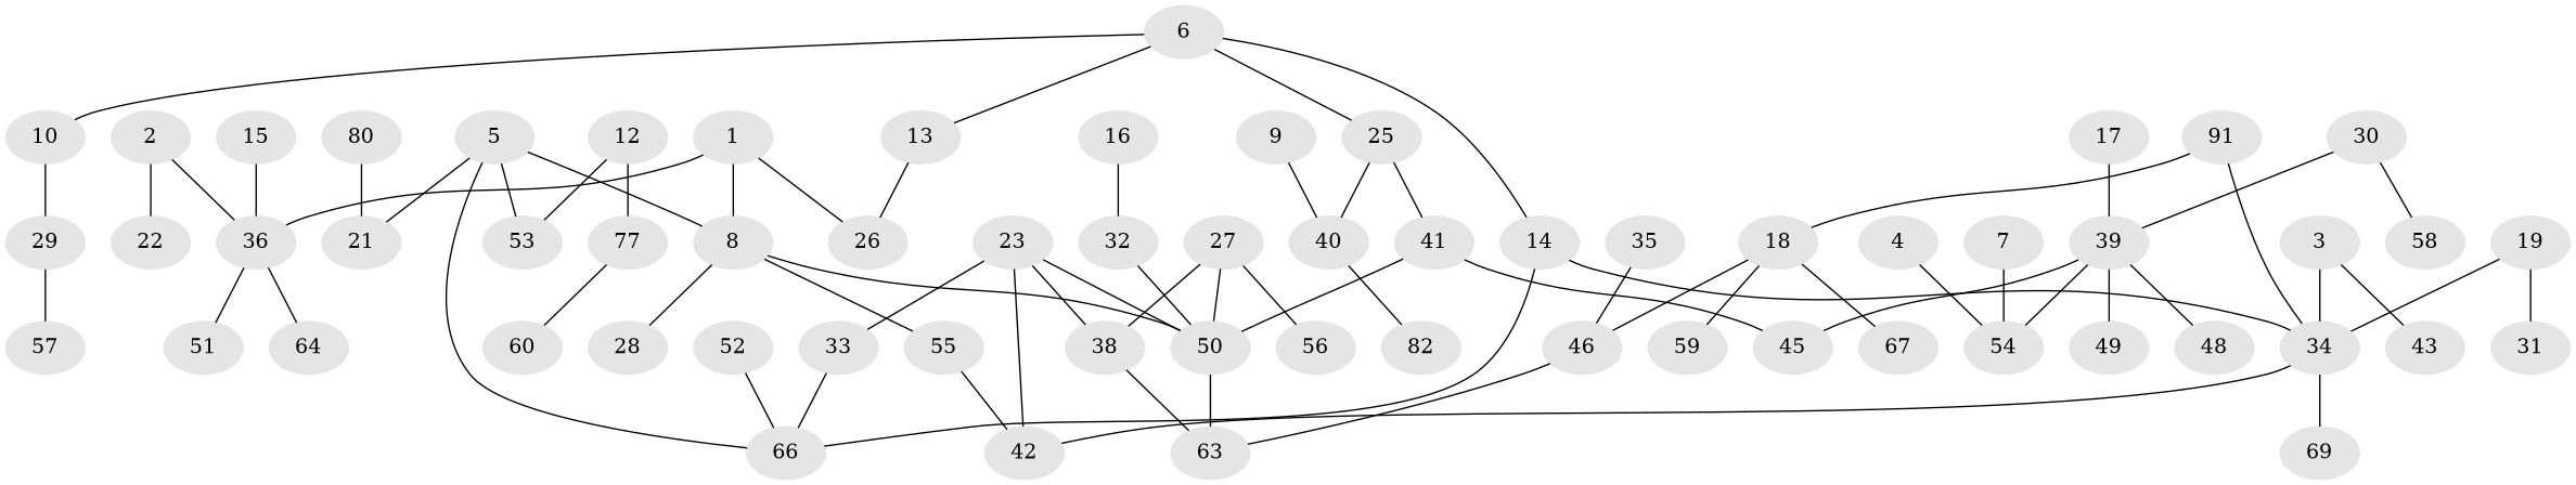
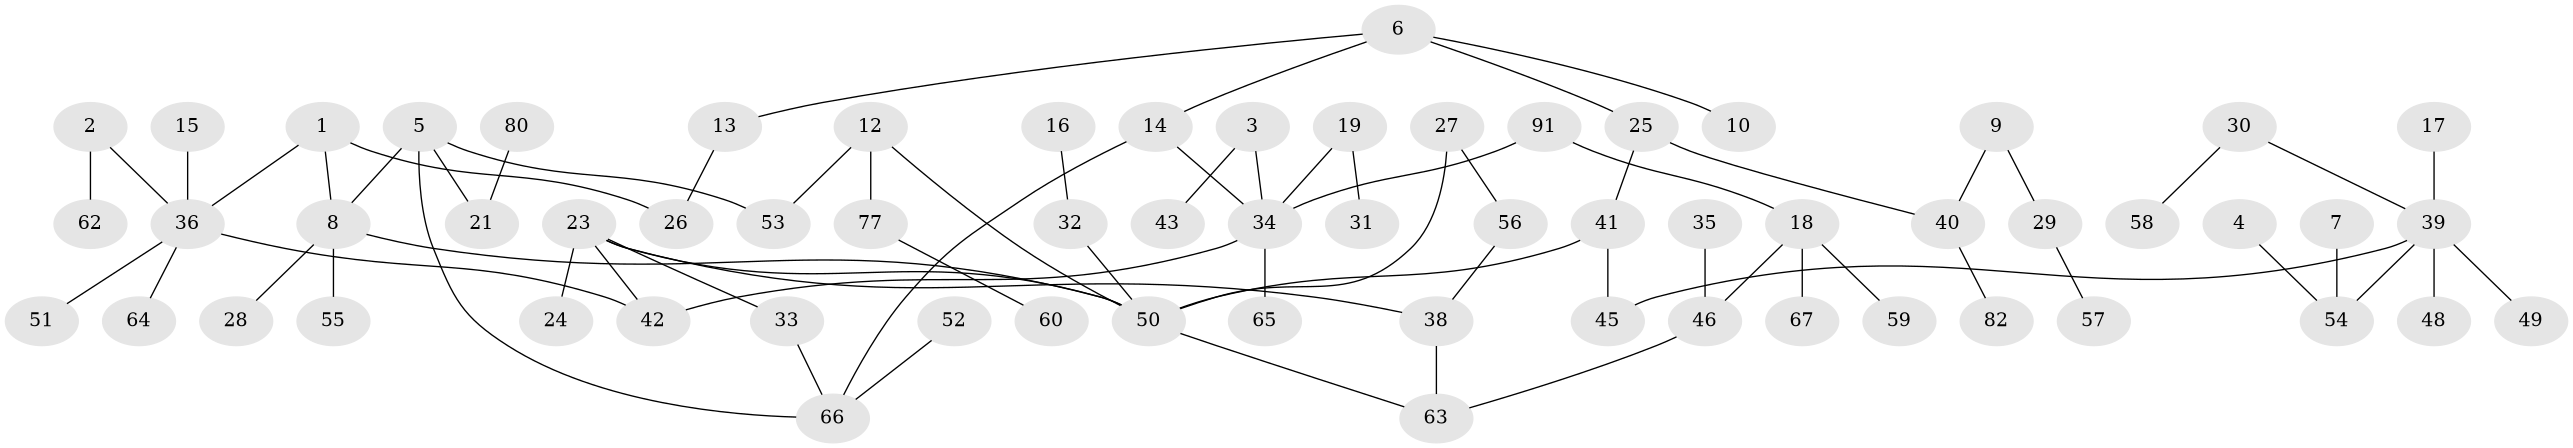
  graph {
    node [color=gray90 style=filled]
    edge [weight=1.0]
    1
    8
    26
    36
    2
-   22
+   22 [label=62]
    28
    50
    55
    42
    51
    64
    3
    34
    43
-   65 [label=69]
+   65
    4
    54
    5
    21
    53
    66
    6
    10
    13
    14
    25
    29
    40
    41
    7
    63
    9
    n34 [label=82]
    57
    n36 [label=91]
    18
    46
    59
    67
    12
    n42 [label=77]
    60
    15
    16
    32
    17
    39
    45
    48
    49
    19
    31
    n54 [label=80]
    23
+   24
    33
    38
    27
    56
    30
    58
    35
    52
    1 -- 8
    1 -- 26
    1 -- 36
    8 -- 28
    8 -- 50
    8 -- 55
-   55 -- 42
+   36 -- 42
    36 -- 51
    36 -- 64
    2 -- 36
    2 -- 22
    50 -- 63
    3 -- 34
    3 -- 43
    34 -- 42
    34 -- 65
    4 -- 54
    5 -- 8
    5 -- 21
    5 -- 53
    5 -- 66
    6 -- 10
    6 -- 13
    6 -- 14
    6 -- 25
-   10 -- 29
+   9 -- 29
    13 -- 26
    14 -- 34
    14 -- 66
    25 -- 40
    25 -- 41
    29 -- 57
    40 -- n34
    41 -- 50
    41 -- 45
    7 -- 54
    9 -- 40
    n36 -- 34
    n36 -- 18
    18 -- 46
    18 -- 59
    18 -- 67
    46 -- 63
+   12 -- 50
    12 -- 53
    12 -- n42
    n42 -- 60
    15 -- 36
    16 -- 32
    32 -- 50
    17 -- 39
    39 -- 54
    39 -- 45
    39 -- 48
    39 -- 49
    19 -- 34
    19 -- 31
    n54 -- 21
    23 -- 50
    23 -- 42
+   23 -- 24
    23 -- 33
    23 -- 38
    33 -- 66
    38 -- 63
    27 -- 50
-   27 -- 38
+   56 -- 38
    27 -- 56
    30 -- 39
    30 -- 58
    35 -- 46
    52 -- 66
  }
